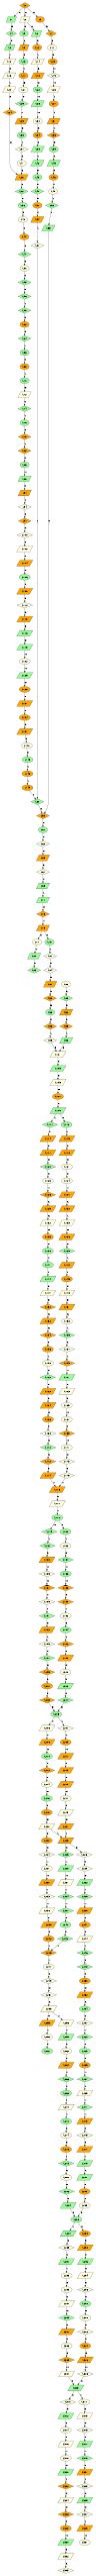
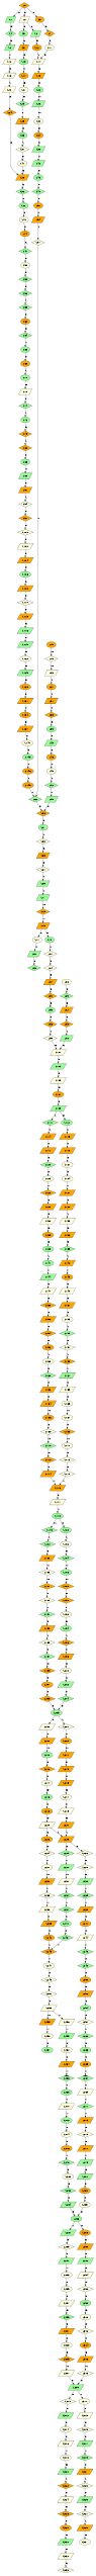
  strict digraph {
    node [fillcolor=orange shape=parallelogram style=filled]
    S0 [shape=diamond]
    S1 [fillcolor=palegreen]
    S2 [fillcolor=lightyellow]
    S3 [shape=ellipse]
    S4 [fillcolor=palegreen shape=diamond]
    S5 [fillcolor=palegreen shape=ellipse]
    S6 [fillcolor=palegreen]
    S7 [shape=diamond]
    S8 [fillcolor=palegreen]
    S9
    S10 [shape=ellipse]
    S11 [fillcolor=lightyellow shape=ellipse]
    S12 [fillcolor=lightyellow]
    S13 [fillcolor=palegreen shape=ellipse]
    S14 [fillcolor=lightyellow]
    S15 [shape=ellipse]
    S16 [fillcolor=lightyellow]
    S17 [shape=ellipse]
    S18
    S19 [fillcolor=lightyellow shape=diamond]
    S20 [fillcolor=lightyellow]
    S21 [fillcolor=lightyellow shape=ellipse]
    S22 [fillcolor=palegreen shape=ellipse]
    S23 [fillcolor=lightyellow]
    S24 [shape=diamond]
    S25 [fillcolor=palegreen shape=diamond]
    S26 [fillcolor=palegreen]
    S27 [shape=ellipse]
    S28
    S29
    S30 [fillcolor=lightyellow shape=ellipse]
    S31
    S32 [fillcolor=palegreen shape=diamond]
    S33 [fillcolor=palegreen shape=ellipse]
    S34 [shape=ellipse]
    S35 [shape=diamond]
    S36 [fillcolor=palegreen shape=ellipse]
    S37 [fillcolor=lightyellow shape=diamond]
    S38 [fillcolor=palegreen]
    S39 [fillcolor=palegreen shape=ellipse]
    S40 [fillcolor=lightyellow shape=ellipse]
    S41 [fillcolor=lightyellow shape=ellipse]
    S42 [fillcolor=palegreen]
    S43 [fillcolor=palegreen]
    S44 [shape=ellipse]
    S45 [fillcolor=palegreen shape=ellipse]
    S46 [shape=ellipse]
    S47 [fillcolor=palegreen shape=diamond]
    S48 [fillcolor=palegreen shape=diamond]
    S49 [fillcolor=lightyellow shape=ellipse]
    S50 [fillcolor=lightyellow shape=ellipse]
    S51 [shape=ellipse]
    S52 [fillcolor=palegreen shape=diamond]
    S53 [fillcolor=palegreen shape=diamond]
    S54
    S55 [fillcolor=palegreen]
    S56 [fillcolor=palegreen shape=diamond]
    S57 [fillcolor=lightyellow shape=diamond]
    S58 [shape=diamond]
    S59 [fillcolor=palegreen shape=diamond]
    S60 [fillcolor=palegreen shape=diamond]
    S61 [fillcolor=palegreen shape=ellipse]
    S62 [shape=ellipse]
    S63 [fillcolor=lightyellow shape=diamond]
    S64 [fillcolor=palegreen shape=diamond]
    S65
    S66 [fillcolor=palegreen shape=ellipse]
    S67 [fillcolor=lightyellow shape=diamond]
    S68 [shape=ellipse]
    S69 [fillcolor=palegreen]
    S70 [fillcolor=palegreen shape=ellipse]
    S71 [fillcolor=palegreen]
    S72 [fillcolor=lightyellow]
    S73 [shape=diamond]
    S74 [fillcolor=palegreen shape=diamond]
    S75
    S76 [fillcolor=palegreen shape=ellipse]
    S77 [fillcolor=lightyellow shape=ellipse]
    S78 [fillcolor=palegreen shape=ellipse]
    S79 [shape=diamond]
    S80 [fillcolor=palegreen]
    S81 [fillcolor=lightyellow shape=diamond]
    S82 [shape=diamond]
    S83 [fillcolor=palegreen shape=diamond]
    S84 [fillcolor=lightyellow shape=diamond]
    S85 [fillcolor=palegreen shape=ellipse]
    S87
    S88 [fillcolor=palegreen]
    S86 [fillcolor=lightyellow shape=ellipse]
    S89 [fillcolor=palegreen shape=diamond]
    S90 [shape=diamond]
    S91
    S92
    S93 [fillcolor=palegreen shape=ellipse]
    S94 [fillcolor=lightyellow shape=diamond]
    S95 [shape=diamond]
    S96 [shape=diamond]
    S97 [shape=diamond]
    S98 [fillcolor=palegreen]
    S99 [fillcolor=lightyellow shape=diamond]
    S100 [fillcolor=lightyellow shape=diamond]
    S101 [fillcolor=lightyellow]
    S102 [fillcolor=lightyellow]
    S103 [fillcolor=palegreen]
    S104
    S105 [fillcolor=lightyellow]
    S106 [fillcolor=palegreen shape=ellipse]
    S107 [shape=ellipse]
    S108
    S109 [fillcolor=palegreen]
    S110 [fillcolor=lightyellow shape=diamond]
    S111 [fillcolor=palegreen shape=diamond]
    S112 [fillcolor=palegreen shape=ellipse]
    S113
    S114
    S115
    S116 [fillcolor=palegreen]
    S117
    S118
    S119 [fillcolor=palegreen]
    S120 [fillcolor=palegreen shape=diamond]
    S121 [fillcolor=lightyellow shape=ellipse]
    S122 [fillcolor=lightyellow shape=ellipse]
    S123 [fillcolor=lightyellow shape=ellipse]
    S124 [fillcolor=lightyellow shape=ellipse]
    S125 [fillcolor=palegreen]
    S126 [shape=diamond]
    S127
    S128 [shape=ellipse]
    S129
    S130
    S131
    S132 [fillcolor=lightyellow]
    S133 [fillcolor=lightyellow]
    S134 [shape=ellipse]
    S135 [shape=ellipse]
    S136
    S137
    S138 [fillcolor=palegreen shape=ellipse]
    S139 [fillcolor=palegreen shape=diamond]
    S140 [fillcolor=lightyellow shape=ellipse]
    S141 [fillcolor=palegreen shape=ellipse]
    S142
    S143 [fillcolor=palegreen shape=ellipse]
    S144 [fillcolor=palegreen]
    S145 [shape=ellipse]
    S146 [shape=ellipse]
    S147 [fillcolor=lightyellow]
    S148 [fillcolor=lightyellow]
    S149 [shape=ellipse]
    S150 [shape=diamond]
    S151
    S152
    S153 [fillcolor=lightyellow shape=ellipse]
    S154 [shape=diamond]
    S155 [fillcolor=palegreen shape=diamond]
    S156 [shape=ellipse]
    S157 [fillcolor=lightyellow shape=diamond]
    S158 [fillcolor=lightyellow shape=ellipse]
    S159 [shape=diamond]
    S160 [fillcolor=palegreen shape=diamond]
    S161 [fillcolor=palegreen]
    S162
    S163 [fillcolor=lightyellow]
    S164
    S165 [fillcolor=lightyellow shape=ellipse]
    S166 [shape=ellipse]
    S167 [fillcolor=lightyellow shape=ellipse]
    S168 [fillcolor=lightyellow shape=diamond]
    S169 [shape=diamond]
    S170 [fillcolor=palegreen shape=diamond]
    S171 [fillcolor=lightyellow shape=ellipse]
    S172 [shape=diamond]
    S173 [fillcolor=lightyellow shape=diamond]
    S174
    S175 [fillcolor=lightyellow shape=diamond]
    S176
    S177 [fillcolor=lightyellow]
    S178 [fillcolor=palegreen shape=ellipse]
    S179 [fillcolor=palegreen shape=diamond]
    S180 [fillcolor=palegreen shape=ellipse]
    S181 [fillcolor=palegreen shape=diamond]
    S182 [fillcolor=lightyellow shape=ellipse]
    S183
    S184 [fillcolor=palegreen shape=diamond]
    S185 [fillcolor=lightyellow shape=diamond]
    S186 [fillcolor=palegreen shape=ellipse]
    S187 [shape=diamond]
    S188 [shape=diamond]
    S189 [fillcolor=lightyellow shape=diamond]
    S190 [shape=diamond]
    S191 [fillcolor=palegreen shape=diamond]
    S192 [fillcolor=lightyellow shape=ellipse]
    S193
    S194 [fillcolor=palegreen shape=ellipse]
    S195 [fillcolor=lightyellow shape=diamond]
    S196 [shape=diamond]
    S197 [fillcolor=palegreen shape=diamond]
    S198
    S199 [shape=diamond]
    S200 [fillcolor=lightyellow shape=ellipse]
    S201 [shape=ellipse]
    S202 [fillcolor=palegreen]
    S203 [shape=diamond]
    S204 [fillcolor=palegreen shape=diamond]
    S205 [fillcolor=palegreen shape=ellipse]
    S206 [fillcolor=lightyellow]
    S207 [fillcolor=lightyellow shape=diamond]
    S208
    S209 [shape=ellipse]
    S210 [fillcolor=palegreen shape=ellipse]
    S211
    S212 [shape=diamond]
    S213
    S214 [fillcolor=lightyellow shape=ellipse]
    S215
    S216 [fillcolor=palegreen shape=ellipse]
    S217 [fillcolor=lightyellow shape=ellipse]
    S218 [shape=ellipse]
    S219 [fillcolor=lightyellow]
    S220 [fillcolor=lightyellow]
    S221
    S222 [shape=ellipse]
    S223
    S224 [fillcolor=lightyellow shape=diamond]
    S225 [fillcolor=palegreen shape=diamond]
    S226 [fillcolor=lightyellow shape=diamond]
    S227 [fillcolor=lightyellow shape=ellipse]
    S228 [fillcolor=palegreen]
    S229 [fillcolor=lightyellow shape=diamond]
    S230
    S231 [fillcolor=lightyellow]
    S232 [fillcolor=palegreen]
    S233 [fillcolor=lightyellow shape=diamond]
    S234 [fillcolor=palegreen shape=diamond]
    S235 [fillcolor=palegreen shape=diamond]
    S236 [fillcolor=lightyellow]
    S237 [fillcolor=palegreen shape=diamond]
    S238
    S239
    S240 [fillcolor=palegreen shape=ellipse]
    S241 [shape=ellipse]
    S242 [shape=ellipse]
    S243 [fillcolor=palegreen shape=diamond]
    S244 [fillcolor=lightyellow]
    S245 [shape=diamond]
    S246 [fillcolor=palegreen shape=diamond]
    S247 [fillcolor=lightyellow shape=ellipse]
    S248 [fillcolor=palegreen shape=diamond]
    S249 [fillcolor=lightyellow shape=diamond]
    S250 [shape=ellipse]
    S251 [fillcolor=lightyellow shape=diamond]
    S252
    S253 [fillcolor=lightyellow]
    S254 [fillcolor=palegreen shape=ellipse]
    S255
    S256 [fillcolor=lightyellow]
    S257 [fillcolor=lightyellow shape=diamond]
    S258 [fillcolor=lightyellow shape=ellipse]
    S259 [fillcolor=palegreen]
    S260 [fillcolor=palegreen shape=diamond]
    S261 [fillcolor=palegreen shape=ellipse]
    S262 [fillcolor=lightyellow shape=ellipse]
    S263 [fillcolor=palegreen shape=ellipse]
    S264
    S265 [shape=ellipse]
    S266 [fillcolor=palegreen shape=diamond]
    S267 [fillcolor=palegreen shape=diamond]
    S268 [fillcolor=palegreen shape=ellipse]
    S269 [fillcolor=lightyellow]
    S270 [fillcolor=lightyellow]
    S271 [fillcolor=palegreen shape=diamond]
    S272 [fillcolor=palegreen shape=ellipse]
    S273
    S274 [fillcolor=lightyellow shape=ellipse]
    S275 [fillcolor=lightyellow shape=diamond]
    S276 [shape=ellipse]
    S277
    S278 [fillcolor=palegreen shape=diamond]
    S279 [fillcolor=palegreen]
    S280 [fillcolor=lightyellow shape=ellipse]
    S281 [fillcolor=palegreen]
    S282 [fillcolor=palegreen shape=diamond]
    S283 [shape=ellipse]
    S284 [fillcolor=palegreen]
    S285 [fillcolor=lightyellow shape=ellipse]
    S286 [fillcolor=palegreen shape=ellipse]
    S287 [fillcolor=palegreen]
    S288 [shape=ellipse]
    S289 [fillcolor=lightyellow shape=diamond]
    S290
    S291 [fillcolor=palegreen]
    S292 [fillcolor=palegreen]
    S293 [fillcolor=lightyellow shape=ellipse]
    S294 [fillcolor=lightyellow]
    S295 [fillcolor=lightyellow shape=ellipse]
    S296 [fillcolor=lightyellow shape=diamond]
    S297 [fillcolor=lightyellow]
    S298 [fillcolor=palegreen shape=ellipse]
    S299 [fillcolor=palegreen shape=diamond]
    S300 [fillcolor=lightyellow shape=ellipse]
    S301
    S302 [fillcolor=lightyellow shape=diamond]
    S303 [fillcolor=lightyellow shape=ellipse]
    S304 [shape=ellipse]
    S305 [shape=diamond]
    S306
    S307 [fillcolor=lightyellow]
    S308 [fillcolor=lightyellow shape=diamond]
    S309 [fillcolor=palegreen]
    S310 [fillcolor=lightyellow shape=diamond]
    S311 [fillcolor=lightyellow shape=ellipse]
    S312 [fillcolor=palegreen]
    S313 [fillcolor=lightyellow]
    S314 [fillcolor=lightyellow shape=ellipse]
    S315 [fillcolor=lightyellow shape=diamond]
    S316 [fillcolor=lightyellow]
    S317 [fillcolor=palegreen]
    S318 [fillcolor=lightyellow shape=ellipse]
    S319 [fillcolor=palegreen shape=diamond]
    S320 [fillcolor=palegreen]
    S321
    S322 [shape=diamond]
    S323 [fillcolor=lightyellow shape=diamond]
    S324 [fillcolor=lightyellow]
    S325 [fillcolor=palegreen]
    S326 [shape=diamond]
    S327 [fillcolor=lightyellow shape=diamond]
    S328 [shape=ellipse]
    S329
    S330 [fillcolor=palegreen]
    S331 [fillcolor=lightyellow shape=ellipse]
    S332 [fillcolor=lightyellow]
    S333 [fillcolor=lightyellow shape=diamond]
    S0 -> S1 [label=Y]
    S0 -> S2 [label=A]
    S0 -> S3 [label=T]
    S1 -> S4 [label=H]
    S2 -> S5 [label=D]
    S2 -> S6 [label=C]
    S3 -> S7 [label=R]
    S4 -> S8 [label=Q]
    S5 -> S9 [label=C]
    S6 -> S10 [label=R]
    S7 -> S11 [label=G]
    S8 -> S12 [label=I]
    S9 -> S13 [label=F]
    S10 -> S14 [label=S]
-   S11 -> S15 [label=R]
+   S11 -> S14 [label=R]
    S12 -> S16 [label=Q]
    S13 -> S17 [label=Y]
    S14 -> S18 [label=G]
    S15 -> S19 [label=M]
    S16 -> S20 [label=S]
    S17 -> S21 [label=H]
    S18 -> S22 [label=N]
    S19 -> S23 [label=M]
    S20 -> S24 [label=P]
    S21 -> S25 [label=Q]
    S22 -> S26 [label=M]
    S23 -> S27 [label=S]
    S24 -> S28 [label=G]
    S25 -> S29 [label=I]
    S26 -> S30 [label=M]
    S27 -> S31 [label=S]
    S28 -> S32 [label=C]
    S29 -> S33 [label=Q]
    S30 -> S34 [label=R]
    S31 -> S35 [label=Y]
    S32 -> S36 [label=Y]
    S33 -> S37 [label=S]
    S34 -> S38 [label=T]
    S35 -> S39 [label=R]
    S36 -> S40 [label=P]
    S37 -> S41 [label=P]
    S38 -> S42 [label=Y]
    S39 -> S43 [label=L]
    S40 -> S44 [label=L]
    S41 -> S28 [label=G]
    S42 -> S45 [label=R]
    S43 -> S46 [label=P]
    S44 -> S47 [label=C]
    S45 -> S48 [label=L]
    S46 -> S49 [label=Y]
    S47 -> S50 [label=F]
    S48 -> S51 [label=P]
    S49 -> S52 [label=S]
    S50 -> S53 [label=T]
    S51 -> S54 [label=Y]
    S52 -> S55 [label=I]
    S53 -> S56 [label=L]
    S54 -> S57 [label=S]
    S55 -> S58 [label=A]
    S56 -> S59 [label=S]
    S57 -> S60 [label=I]
    S58 -> S61 [label=L]
    S59 -> S62 [label=T]
    S60 -> S58 [label=A]
    S61 -> S63 [label=Y]
    S62 -> S64 [label=Q]
    S63 -> S65 [label=R]
    S64 -> S66 [label=V]
    S65 -> S67 [label=D]
    S66 -> S68 [label=A]
    S67 -> S69 [label=Y]
    S68 -> S70 [label=S]
    S69 -> S71 [label=S]
    S70 -> S72 [label=H]
    S71 -> S73 [label=M]
    S72 -> S74 [label=L]
    S73 -> S75 [label=V]
    S74 -> S76 [label=S]
    S75 -> S77 [label=T]
    S75 -> S78 [label=A]
    S76 -> S79 [label=G]
    S77 -> S80 [label=Y]
    S78 -> S81 [label=Y]
    S79 -> S82 [label=S]
    S80 -> S83 [label=L]
    S81 -> S84 [label=L]
    S82 -> S85 [label=L]
    S84 -> S87 [label=F]
    S85 -> S88 [label=W]
    S87 -> S90 [label=C]
    S88 -> S91 [label=T]
    S86 -> S89 [label=C]
    S89 -> S92 [label=E]
    S90 -> S93 [label=E]
    S91 -> S94 [label=S]
    S92 -> S95 [label=T]
    S93 -> S96 [label=T]
    S94 -> S97 [label=T]
    S95 -> S98 [label=S]
    S96 -> S99 [label=S]
    S97 -> S100 [label=A]
    S98 -> S101 [label=G]
    S99 -> S101 [label=G]
    S100 -> S102 [label=L]
    S101 -> S103 [label=L]
    S102 -> S104 [label=L]
    S103 -> S105 [label=F]
    S104 -> S106 [label=A]
    S105 -> S107 [label=H]
    S106 -> S108 [label=C]
    S107 -> S109 [label=F]
    S108 -> S110 [label=T]
    S109 -> S111 [label=S]
    S109 -> S112 [label=F]
    S110 -> S113 [label=R]
    S111 -> S114 [label=Y]
    S112 -> S115 [label=Y]
    S113 -> S116 [label=G]
    S114 -> S117 [label=L]
    S115 -> S118 [label=L]
    S116 -> S119 [label=R]
    S117 -> S120 [label=Q]
    S118 -> S121 [label=Q]
    S119 -> S122 [label=M]
    S120 -> S123 [label=A]
    S121 -> S124 [label=A]
    S122 -> S125 [label=M]
    S123 -> S126 [label=V]
    S124 -> S127 [label=V]
    S125 -> S128 [label=N]
    S126 -> S129 [label=C]
    S127 -> S130 [label=C]
    S128 -> S131 [label=T]
    S129 -> S132 [label=G]
    S130 -> S133 [label=S]
    S131 -> S134 [label=Y]
    S132 -> S135 [label=H]
    S133 -> S136 [label=H]
    S134 -> S137 [label=R]
    S135 -> S138 [label=F]
    S136 -> S139 [label=F]
    S137 -> S140 [label=L]
    S138 -> S141 [label=S]
    S139 -> S142 [label=S]
    S140 -> S143 [label=P]
    S141 -> S144 [label=I]
    S142 -> S145 [label=I]
    S143 -> S146 [label=Y]
    S144 -> S147 [label=T]
    S145 -> S148 [label=A]
    S146 -> S149 [label=S]
    S147 -> S150 [label=R]
    S148 -> S151 [label=R]
    S149 -> S60 [label=I]
    S150 -> S152 [label=G]
    S151 -> S153 [label=G]
    S152 -> S154 [label=G]
    S153 -> S155 [label=S]
    S154 -> S156 [label=P]
    S155 -> S157 [label=P]
    S156 -> S158 [label=S]
    S157 -> S159 [label=S]
    S158 -> S160 [label=A]
    S159 -> S161 [label=V]
    S160 -> S162 [label=L]
    S161 -> S163 [label=L]
    S162 -> S164 [label=T]
    S163 -> S165 [label=T]
    S164 -> S166 [label=M]
    S165 -> S167 [label=M]
    S166 -> S168 [label=L]
    S167 -> S169 [label=L]
    S168 -> S170 [label=M]
    S169 -> S171 [label=M]
    S170 -> S172 [label=K]
    S171 -> S173 [label=K]
    S172 -> S174 [label=P]
    S173 -> S175 [label=P]
    S174 -> S176 [label=V]
    S175 -> S176 [label=V]
    S176 -> S177 [label=T]
    S177 -> S178 [label=V]
    S178 -> S179 [label=M]
    S178 -> S180 [label=T]
    S179 -> S181 [label=S]
    S180 -> S182 [label=S]
    S181 -> S183 [label=F]
    S182 -> S184 [label=F]
    S183 -> S185 [label=W]
    S184 -> S186 [label=W]
    S185 -> S187 [label=M]
    S186 -> S188 [label=M]
    S187 -> S189 [label=Y]
    S188 -> S190 [label=D]
    S189 -> S191 [label=I]
    S190 -> S192 [label=I]
    S191 -> S193 [label=F]
    S192 -> S194 [label=F]
    S193 -> S195 [label=S]
    S194 -> S196 [label=S]
    S195 -> S197 [label=L]
    S196 -> S198 [label=L]
    S197 -> S199 [label=N]
    S198 -> S200 [label=N]
    S199 -> S201 [label=T]
    S200 -> S202 [label=T]
    S201 -> S203 [label=L]
    S202 -> S204 [label=L]
    S203 -> S205 [label=F]
    S204 -> S205 [label=F]
    S205 -> S206 [label=Y]
    S205 -> S207 [label=S]
    S206 -> S208 [label=Y]
    S207 -> S209 [label=Y]
    S208 -> S210 [label=M]
    S209 -> S211 [label=M]
    S210 -> S212 [label=P]
    S211 -> S213 [label=P]
    S212 -> S214 [label=T]
    S213 -> S215 [label=T]
    S214 -> S216 [label=H]
    S215 -> S217 [label=H]
    S216 -> S218 [label=L]
    S217 -> S219 [label=L]
    S218 -> S220 [label=H]
    S219 -> S221 [label=H]
    S220 -> S222 [label=C]
    S220 -> S223 [label=S]
    S221 -> S223 [label=S]
    S222 -> S224 [label=N]
    S223 -> S225 [label=N]
    S223 -> S226 [label=D]
    S224 -> S227 [label=V]
    S225 -> S228 [label=V]
    S226 -> S229 [label=A]
    S227 -> S230 [label=M]
    S228 -> S231 [label=M]
    S229 -> S232 [label=R]
    S230 -> S233 [label=I]
    S231 -> S234 [label=I]
    S232 -> S235 [label=I]
    S233 -> S236 [label=V]
    S234 -> S237 [label=V]
    S235 -> S238 [label=V]
    S236 -> S239 [label=L]
    S237 -> S240 [label=L]
    S238 -> S241 [label=L]
    S239 -> S242 [label=L]
    S240 -> S243 [label=L]
    S241 -> S244 [label=L]
    S242 -> S245 [label=I]
    S243 -> S245 [label=I]
    S244 -> S246 [label=I]
    S245 -> S247 [label=V]
    S246 -> S248 [label=L]
    S247 -> S249 [label=L]
    S248 -> S250 [label=L]
    S249 -> S251 [label=N]
    S250 -> S252 [label=N]
    S251 -> S253 [label=G]
    S252 -> S254 [label=G]
    S253 -> S255 [label=M]
    S253 -> S256 [label=V]
    S254 -> S257 [label=L]
    S255 -> S258 [label=V]
    S256 -> S259 [label=V]
    S257 -> S260 [label=V]
    S258 -> S261 [label=T]
    S259 -> S262 [label=T]
    S260 -> S263 [label=T]
    S262 -> S264 [label=L]
    S263 -> S265 [label=L]
    S264 -> S266 [label=V]
    S265 -> S267 [label=V]
    S266 -> S268 [label=Y]
    S267 -> S269 [label=Y]
    S268 -> S270 [label=I]
    S269 -> S271 [label=V]
    S270 -> S272 [label=V]
    S271 -> S273 [label=V]
    S272 -> S274 [label=L]
    S273 -> S275 [label=L]
    S274 -> S276 [label=F]
    S275 -> S277 [label=F]
    S276 -> S278 [label=I]
    S277 -> S279 [label=I]
    S278 -> S280 [label=G]
    S279 -> S281 [label=G]
    S280 -> S282 [label=F]
    S281 -> S283 [label=F]
    S282 -> S284 [label=L]
    S283 -> S285 [label=L]
    S284 -> S286 [label=P]
    S285 -> S286 [label=P]
    S286 -> S287 [label=I]
    S286 -> S288 [label=A]
    S287 -> S289 [label=D]
    S288 -> S290 [label=D]
    S289 -> S291 [label=L]
    S290 -> S292 [label=L]
    S291 -> S293 [label=V]
    S292 -> S294 [label=A]
    S293 -> S295 [label=P]
    S294 -> S296 [label=P]
    S295 -> S297 [label=A]
    S296 -> S298 [label=A]
    S297 -> S299 [label=H]
    S298 -> S300 [label=H]
    S299 -> S301 [label=P]
    S300 -> S302 [label=P]
    S301 -> S303 [label=L]
    S302 -> S304 [label=L]
    S303 -> S305 [label=G]
    S304 -> S306 [label=G]
    S305 -> S307 [label=M]
    S306 -> S308 [label=M]
    S307 -> S309 [label=L]
    S308 -> S309 [label=L]
    S309 -> S310 [label=L]
    S309 -> S311 [label=I]
    S310 -> S312 [label=F]
    S311 -> S313 [label=F]
    S312 -> S314 [label=T]
    S313 -> S315 [label=A]
    S314 -> S316 [label=T]
    S315 -> S317 [label=T]
    S316 -> S318 [label=V]
    S317 -> S319 [label=V]
    S318 -> S320 [label=H]
    S319 -> S321 [label=L]
    S320 -> S322 [label=S]
    S321 -> S323 [label=S]
    S322 -> S324 [label=A]
    S323 -> S325 [label=A]
    S324 -> S326 [label=N]
    S325 -> S327 [label=N]
    S326 -> S328 [label=T]
    S327 -> S329 [label=S]
    S328 -> S330 [label=M]
    S329 -> S331 [label=M]
    S330 -> S332 [label=E]
    S332 -> S333 [label=G]
  }
